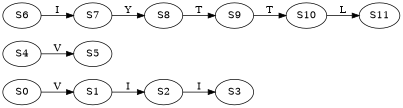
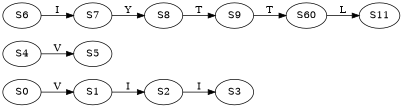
  strict digraph {
    rankdir=LR
    S0
    S1
    S2
    S3
    S4
    S5
    S6
    S7
    S8
    S9
-   S10
+   S10 [label=S60]
    S11
    S0 -> S1 [label=V]
    S1 -> S2 [label=I]
    S2 -> S3 [label=I]
    S4 -> S5 [label=V]
    S6 -> S7 [label=I]
    S7 -> S8 [label=Y]
    S8 -> S9 [label=T]
    S9 -> S10 [label=T]
    S10 -> S11 [label=L]
  }
